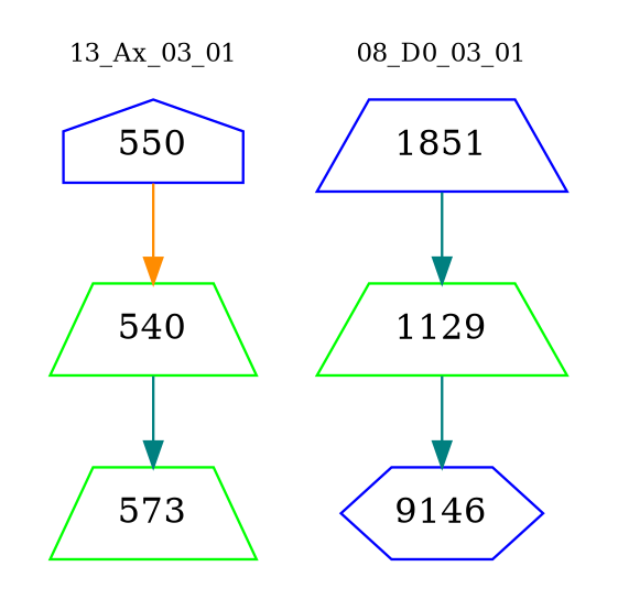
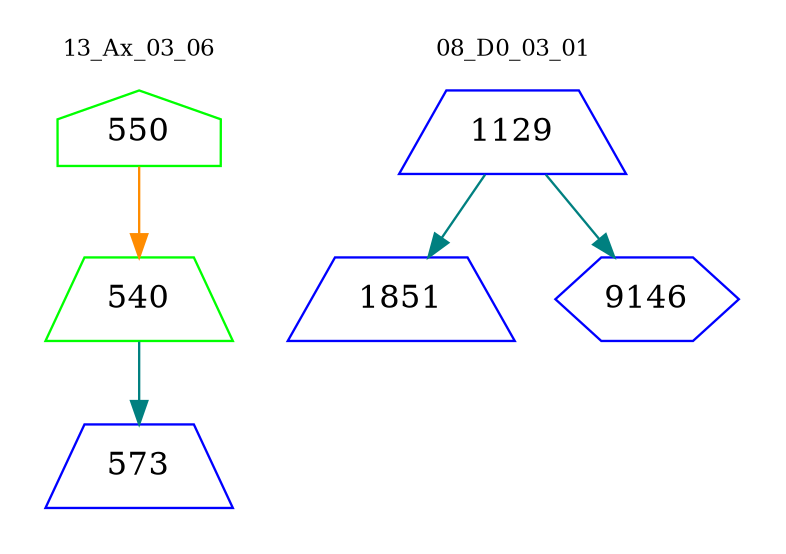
  digraph {
    node [color=blue shape=trapezium]
    edge [color=teal]
-   n1 [label=550 shape=house]
+   n1 [color=green label=550 shape=house]
    n2 [color=green label=540]
-   n3 [color=green label=573]
+   n3 [label=573]
    n4 [label=1851]
-   n5 [color=green label=1129]
+   n5 [label=1129]
    n6 [label=9146 shape=hexagon]
    subgraph cluster_1 {
      color=white
      fontsize=10
-     label="13_Ax_03_01"
+     label="13_Ax_03_06"
      n1
      n2
      n3
    }
    subgraph cluster_2 {
      color=white
      fontsize=10
      label="08_D0_03_01"
      n4
      n5
      n6
    }
    n1 -> n2 [color=darkorange]
    n2 -> n3
-   n4 -> n5
+   n5 -> n4
    n5 -> n6
  }
